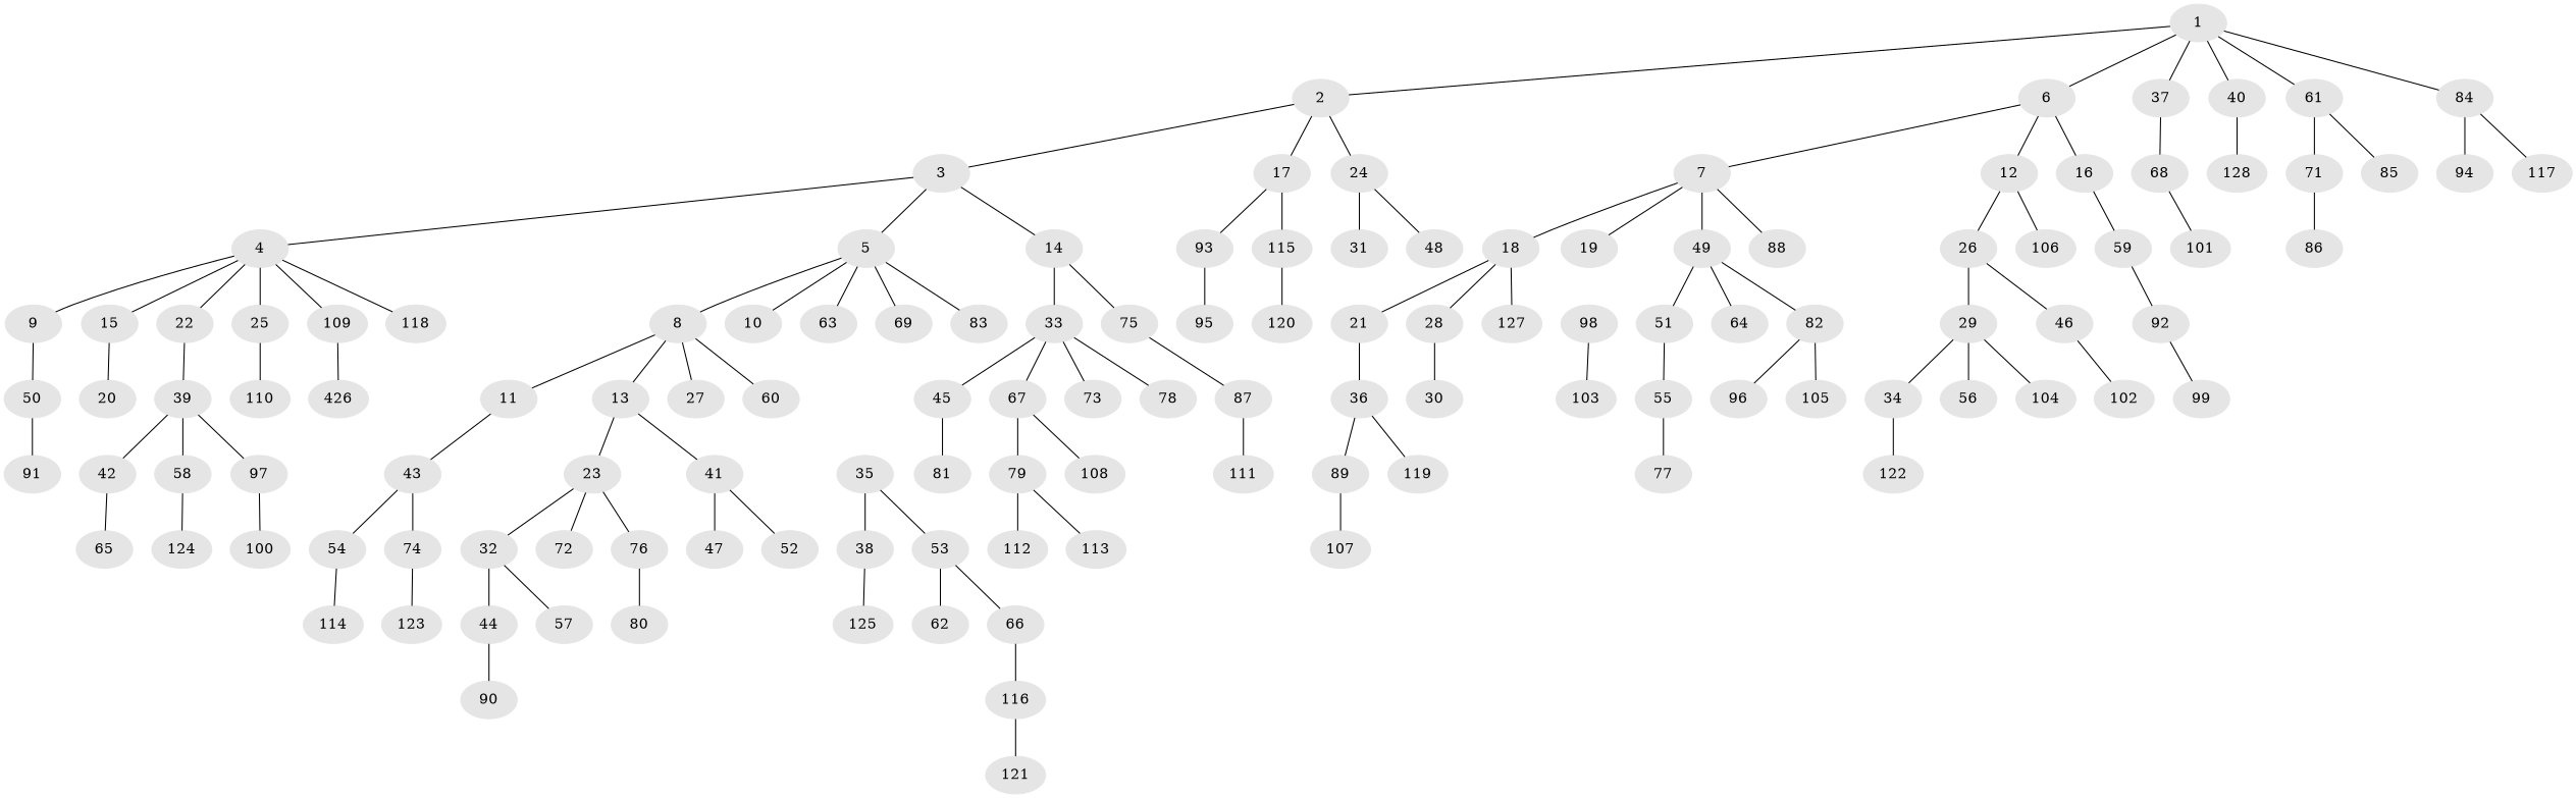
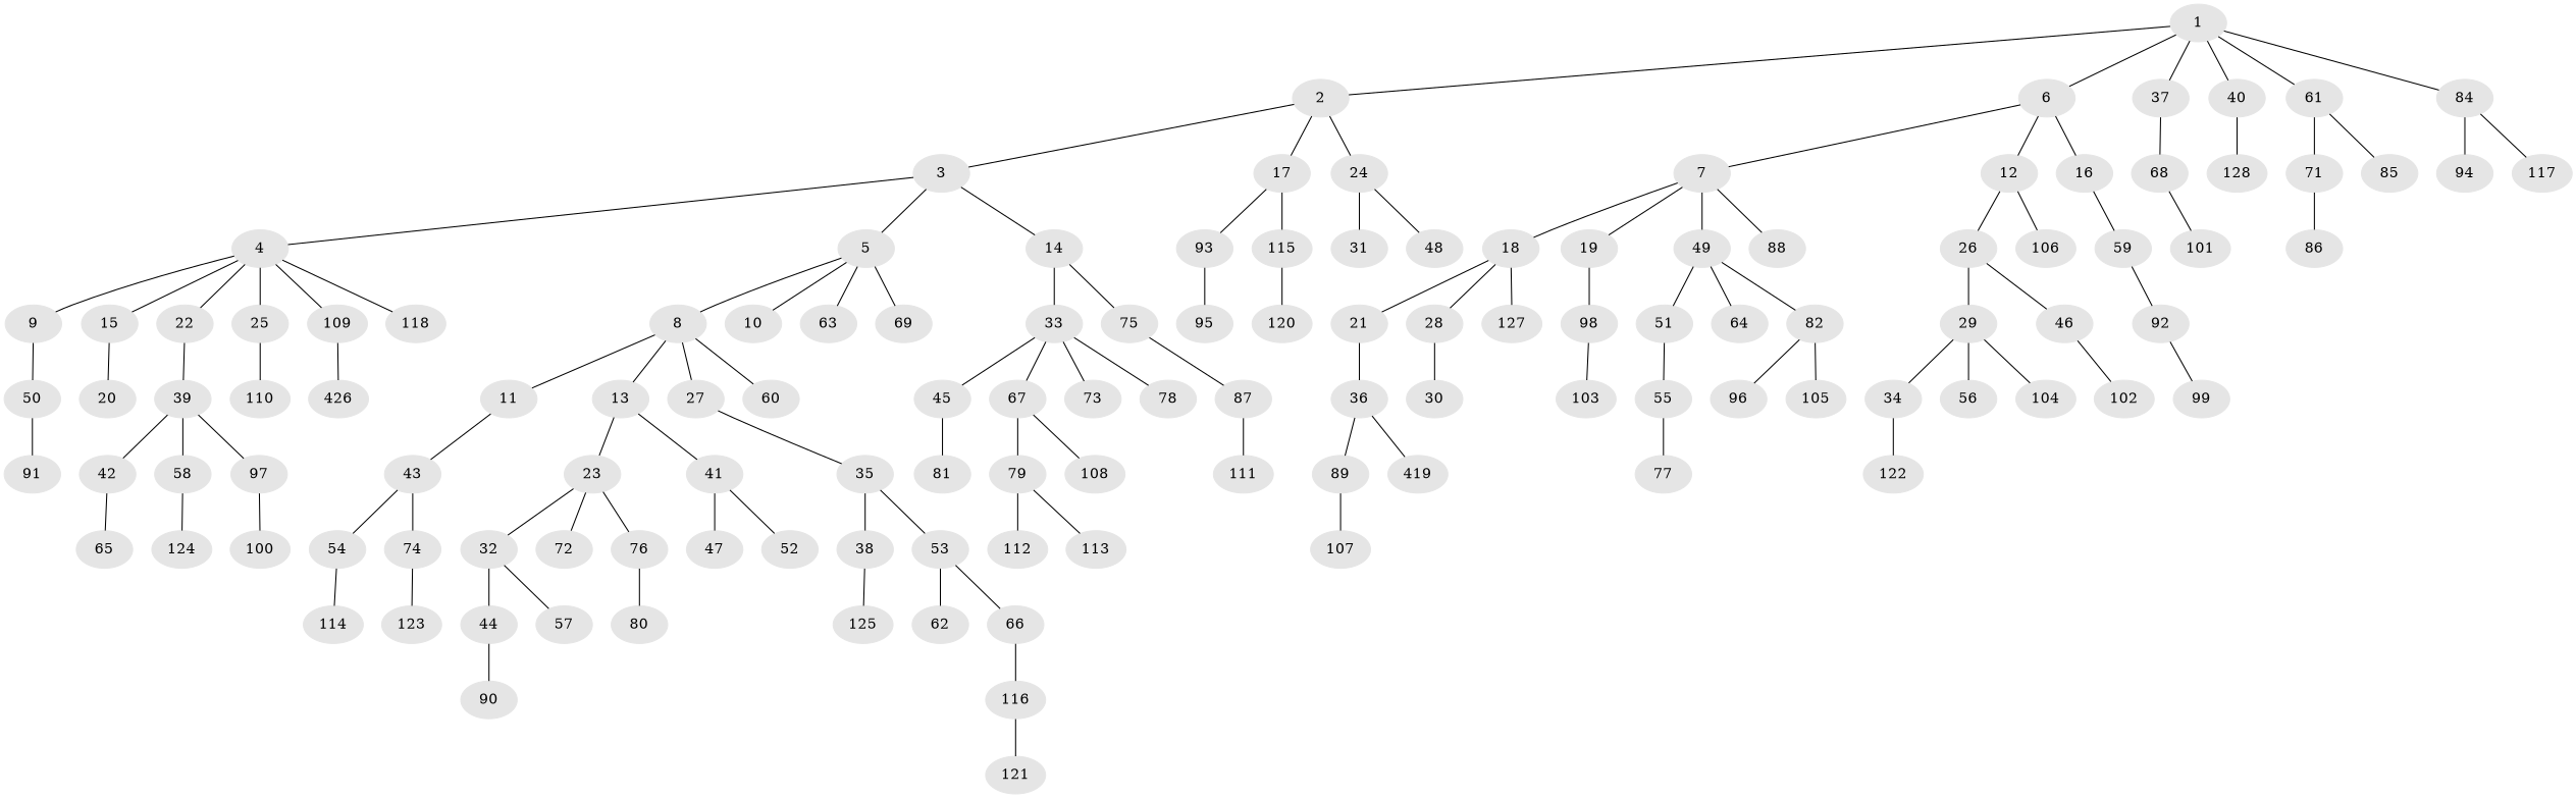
  graph {
    fontname="DejaVu Serif"
    node [color=gray90 fontname="DejaVu Serif" style=filled]
    edge [fontname="DejaVu Serif"]
    1
    2
    6
    37
    40
    61
    84
    3
    17
    24
    7
    12
    16
    68
    128
    71
    85
    94
    117
    4
    5
    14
    93
    115
    31
    48
    9
    15
    22
    25
    109
    118
    8
    10
    63
    69
-   83
    33
    75
    50
    20
    39
    110
    n44 [label=426]
    11
    13
    27
    60
    18
    19
    49
    88
    26
    106
    59
    21
    28
    127
    98
    51
    64
    82
    43
    23
    41
    35
    91
    54
    74
    29
    46
    32
    72
    76
    47
    52
    45
    67
    73
    78
    87
    92
    95
    120
    36
    30
    103
    89
-   119
+   119 [label=419]
    42
    58
    97
    44
    57
    80
    34
    56
    104
    102
    38
    53
    122
    90
    81
    79
    108
    125
    62
    66
    107
    101
    65
    124
    100
    114
    123
    55
    96
    105
    77
    116
    99
    86
    121
    112
    113
    111
    1 -- 2
    1 -- 6
    1 -- 37
    1 -- 40
    1 -- 61
    1 -- 84
    2 -- 3
    2 -- 17
    2 -- 24
    6 -- 7
    6 -- 12
    6 -- 16
    37 -- 68
    40 -- 128
    61 -- 71
    61 -- 85
    84 -- 94
    84 -- 117
    3 -- 4
    3 -- 5
    3 -- 14
    17 -- 93
    17 -- 115
    24 -- 31
    24 -- 48
    7 -- 18
    7 -- 19
    7 -- 49
    7 -- 88
    12 -- 26
    12 -- 106
    16 -- 59
    68 -- 101
    71 -- 86
    4 -- 9
    4 -- 15
    4 -- 22
    4 -- 25
    4 -- 109
    4 -- 118
    5 -- 8
    5 -- 10
    5 -- 63
    5 -- 69
-   5 -- 83
    14 -- 33
    14 -- 75
    93 -- 95
    115 -- 120
    9 -- 50
    15 -- 20
    22 -- 39
    25 -- 110
    109 -- n44
    8 -- 11
    8 -- 13
    8 -- 27
    8 -- 60
    33 -- 45
    33 -- 67
    33 -- 73
    33 -- 78
    75 -- 87
    50 -- 91
    39 -- 42
    39 -- 58
    39 -- 97
    11 -- 43
    13 -- 23
    13 -- 41
+   27 -- 35
    18 -- 21
    18 -- 28
    18 -- 127
+   19 -- 98
    49 -- 51
    49 -- 64
    49 -- 82
    26 -- 29
    26 -- 46
    59 -- 92
    21 -- 36
    28 -- 30
    98 -- 103
    51 -- 55
    82 -- 96
    82 -- 105
    43 -- 54
    43 -- 74
    23 -- 32
    23 -- 72
    23 -- 76
    41 -- 47
    41 -- 52
    35 -- 38
    35 -- 53
    54 -- 114
    74 -- 123
    29 -- 34
    29 -- 56
    29 -- 104
    46 -- 102
    32 -- 44
    32 -- 57
    76 -- 80
    45 -- 81
    67 -- 79
    67 -- 108
    87 -- 111
    92 -- 99
    36 -- 89
    36 -- 119
    89 -- 107
    42 -- 65
    58 -- 124
    97 -- 100
    44 -- 90
    34 -- 122
    38 -- 125
    53 -- 62
    53 -- 66
    79 -- 112
    79 -- 113
    66 -- 116
    55 -- 77
    116 -- 121
  }
